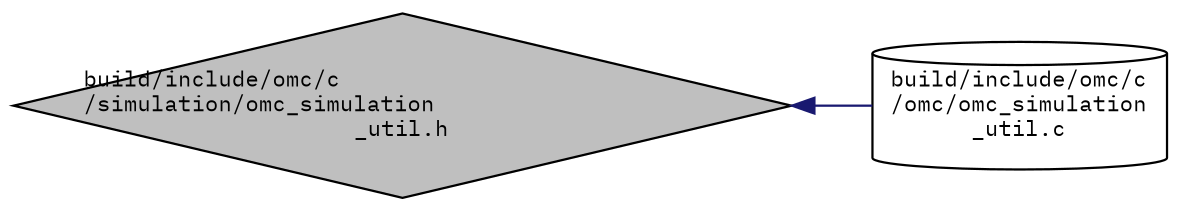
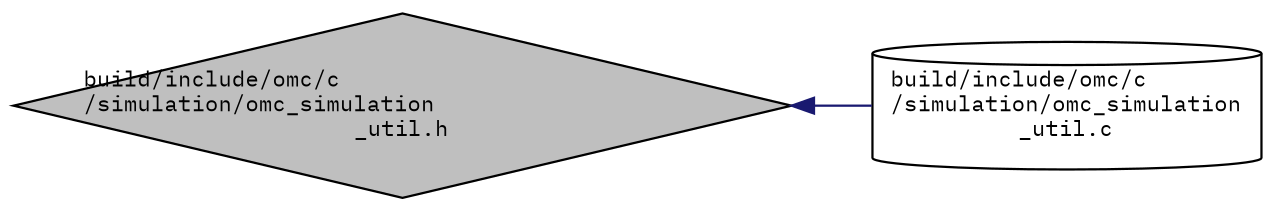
  digraph {
    rankdir=LR
    fontname="IBM Plex Mono"
    node [color=black fontname="IBM Plex Mono" fontsize=10 style=filled]
    n1 [fillcolor=grey75 fontcolor=black height=0.2 label="build/include/omc/c\l/simulation/omc_simulation\l_util.h" shape=diamond width=0.4]
-   n2 [fillcolor=white height=0.2 label="build/include/omc/c\l/omc/omc_simulation\l_util.c" shape=cylinder width=0.4]
+   n2 [fillcolor=white height=0.2 label="build/include/omc/c\l/simulation/omc_simulation\l_util.c" shape=cylinder width=0.4]
    n1 -> n2 [color=midnightblue dir=back fontname="IBM Plex Mono" fontsize=10 labelfontname=Helvetica labelfontsize=10 style=solid]
  }
